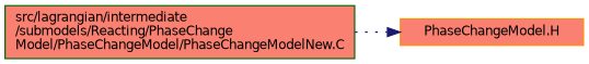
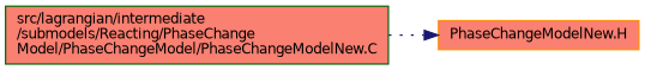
  digraph {
    rankdir=LR
    node [fillcolor=salmon fontname=Helvetica fontsize=10 shape=record style=filled]
    n1 [color=darkgreen fontcolor=black height=0.2 label="src/lagrangian/intermediate\l/submodels/Reacting/PhaseChange\lModel/PhaseChangeModel/PhaseChangeModelNew.C" width=0.4]
-   n2 [color=darkorange height=0.2 label="PhaseChangeModel.H" width=0.4]
+   n2 [color=darkorange height=0.2 label="PhaseChangeModelNew.H" width=0.4]
    n1 -> n2 [color=midnightblue fontname=Helvetica fontsize=10 labelfontname=Helvetica labelfontsize=10 style=dotted]
  }
